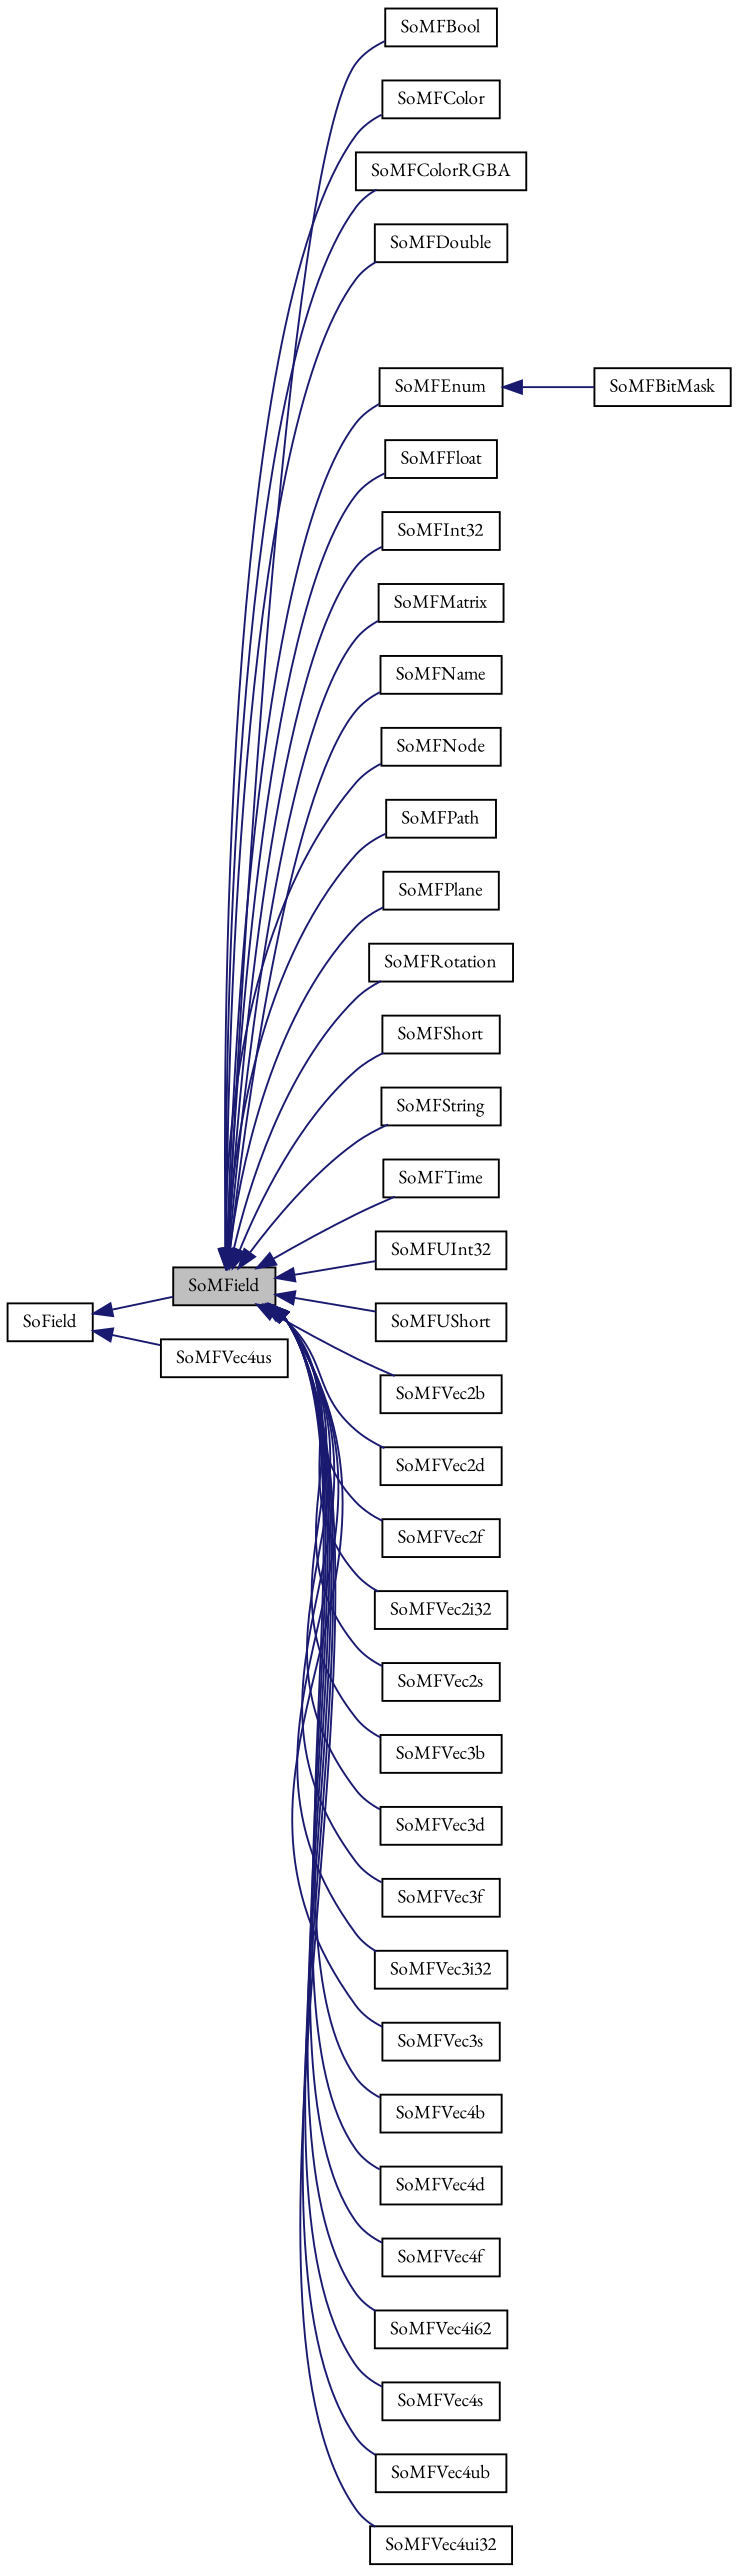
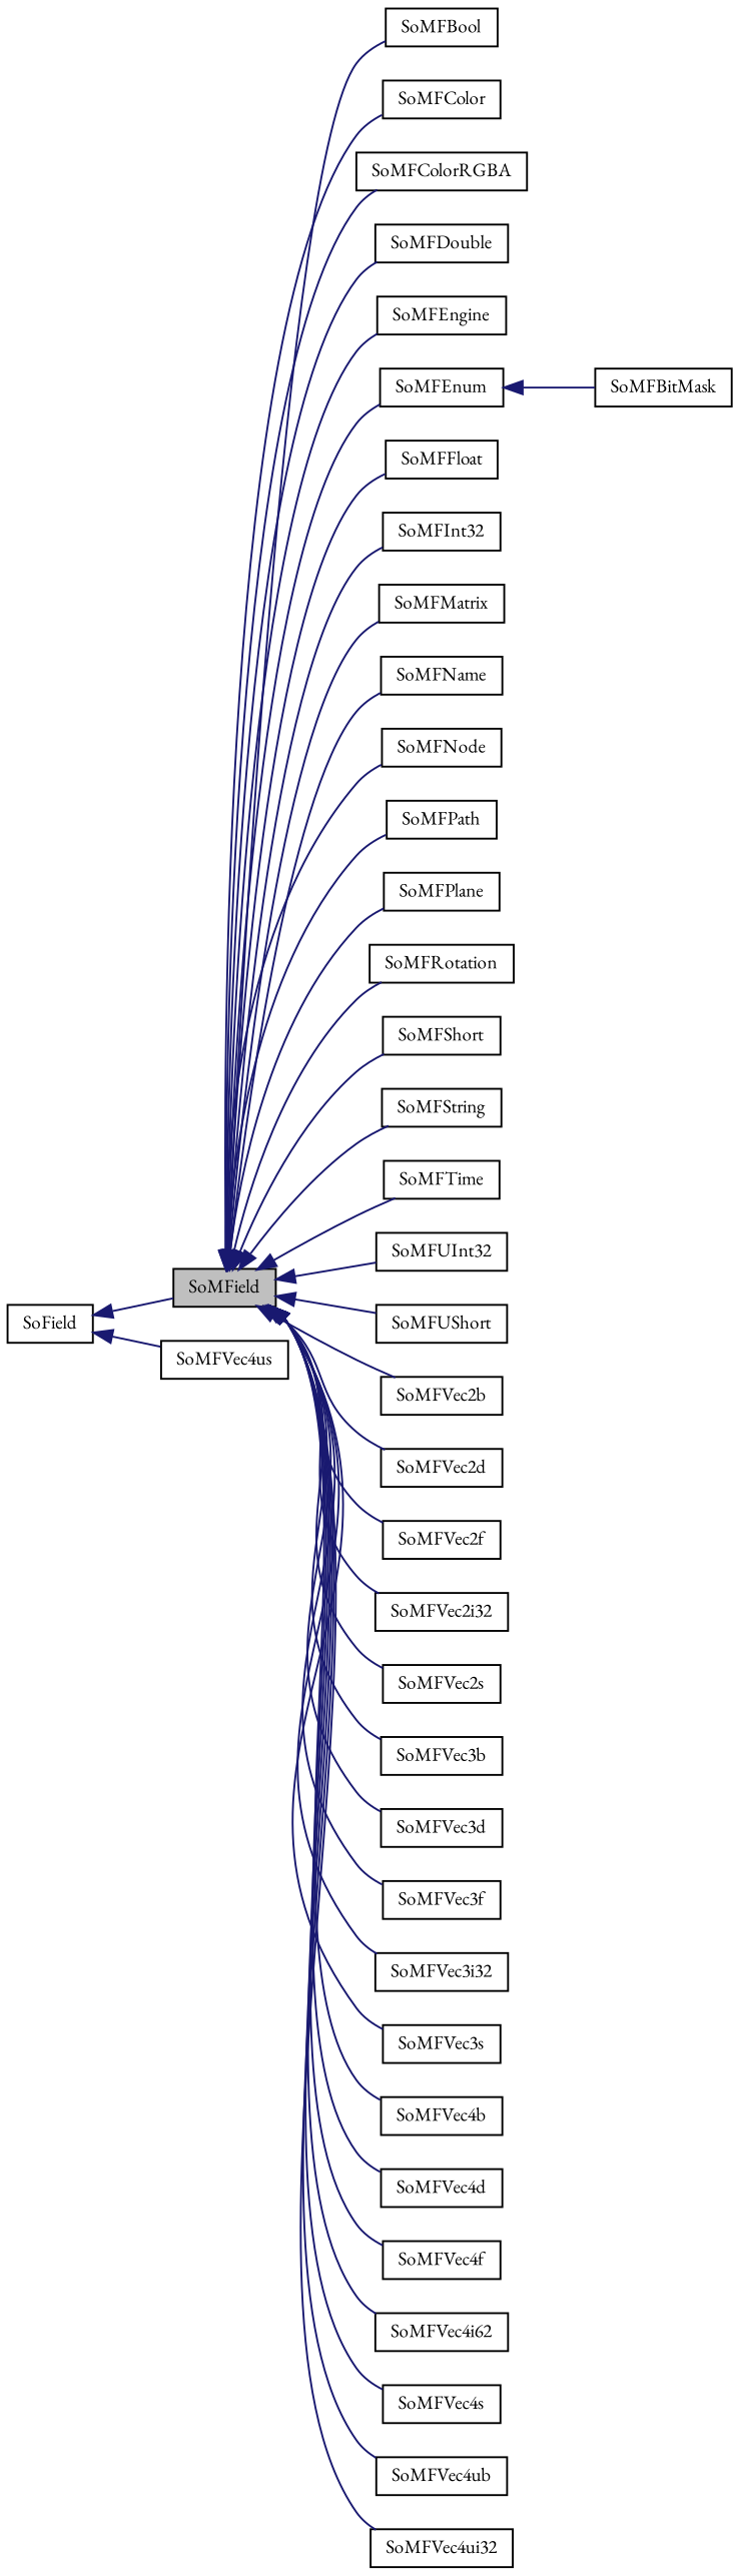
  digraph {
    fontname="EB Garamond"
    rankdir=LR
    node [color=black fillcolor=white fontname="EB Garamond" fontsize=10 shape=record style=filled]
    edge [color=midnightblue dir=back fontname="EB Garamond" fontsize=10 labelfontname=Helvetica labelfontsize=10 style=solid]
    n1 [fillcolor=grey75 fontcolor=black height=0.2 label=SoMField width=0.4]
    n2 [height=0.2 label=SoMFBool width=0.4]
    n3 [height=0.2 label=SoMFColor width=0.4]
    n4 [height=0.2 label=SoMFColorRGBA width=0.4]
    n5 [height=0.2 label=SoMFDouble width=0.4]
+   n6 [height=0.2 label=SoMFEngine width=0.4]
    n7 [height=0.2 label=SoMFEnum width=0.4]
    n8 [height=0.2 label=SoMFFloat width=0.4]
    n9 [height=0.2 label=SoMFInt32 width=0.4]
    n10 [height=0.2 label=SoMFMatrix width=0.4]
    n11 [height=0.2 label=SoMFName width=0.4]
    n12 [height=0.2 label=SoMFNode width=0.4]
    n13 [height=0.2 label=SoMFPath width=0.4]
    n14 [height=0.2 label=SoMFPlane width=0.4]
    n15 [height=0.2 label=SoMFRotation width=0.4]
    n16 [height=0.2 label=SoMFShort width=0.4]
    n17 [height=0.2 label=SoMFString width=0.4]
    n18 [height=0.2 label=SoMFTime width=0.4]
    n19 [height=0.2 label=SoMFUInt32 width=0.4]
    n20 [height=0.2 label=SoMFUShort width=0.4]
    n21 [height=0.2 label=SoMFVec2b width=0.4]
    n22 [height=0.2 label=SoMFVec2d width=0.4]
    n23 [height=0.2 label=SoMFVec2f width=0.4]
    n24 [height=0.2 label=SoMFVec2i32 width=0.4]
    n25 [height=0.2 label=SoMFVec2s width=0.4]
    n26 [height=0.2 label=SoMFVec3b width=0.4]
    n27 [height=0.2 label=SoMFVec3d width=0.4]
    n28 [height=0.2 label=SoMFVec3f width=0.4]
    n29 [height=0.2 label=SoMFVec3i32 width=0.4]
    n30 [height=0.2 label=SoMFVec3s width=0.4]
    n31 [height=0.2 label=SoMFVec4b width=0.4]
    n32 [height=0.2 label=SoMFVec4d width=0.4]
    n33 [height=0.2 label=SoMFVec4f width=0.4]
    n34 [height=0.2 label=SoMFVec4i62 width=0.4]
    n35 [height=0.2 label=SoMFVec4s width=0.4]
    n36 [height=0.2 label=SoMFVec4ub width=0.4]
    n37 [height=0.2 label=SoMFVec4ui32 width=0.4]
    n38 [height=0.2 label=SoMFBitMask width=0.4]
    n39 [height=0.2 label=SoMFVec4us width=0.4]
    n40 [height=0.2 label=SoField width=0.4]
    n1 -> n2
    n1 -> n3
    n1 -> n4
    n1 -> n5
+   n1 -> n6
    n1 -> n7
    n1 -> n8
    n1 -> n9
    n1 -> n10
    n1 -> n11
    n1 -> n12
    n1 -> n13
    n1 -> n14
    n1 -> n15
    n1 -> n16
    n1 -> n17
    n1 -> n18
    n1 -> n19
    n1 -> n20
    n1 -> n21
    n1 -> n22
    n1 -> n23
    n1 -> n24
    n1 -> n25
    n1 -> n26
    n1 -> n27
    n1 -> n28
    n1 -> n29
    n1 -> n30
    n1 -> n31
    n1 -> n32
    n1 -> n33
    n1 -> n34
    n1 -> n35
    n1 -> n36
    n1 -> n37
    n7 -> n38
    n40 -> n1
    n40 -> n39
  }
